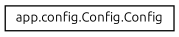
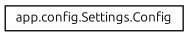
  digraph {
    rankdir=LR
    fontname=Ubuntu
-   n1 [color=black fillcolor=white fontname=Ubuntu fontsize=10 height=0.2 label="app.config.Config.Config" shape=record style=filled width=0.4]
+   n1 [color=black fillcolor=white fontname=Ubuntu fontsize=10 height=0.2 label="app.config.Settings.Config" shape=record style=filled width=0.4]
  }
